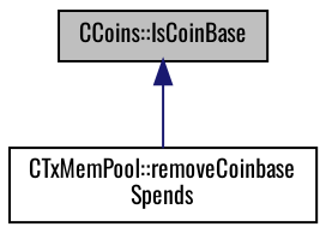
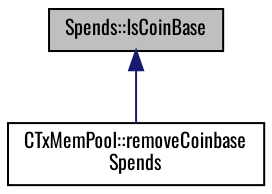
  digraph {
    rankdir=TB
    fontname=Oswald
    node [color=black fontname=Oswald fontsize=10 shape=record style=filled]
-   n1 [fillcolor=grey75 fontcolor=black height=0.2 label="CCoins::IsCoinBase" width=0.4]
+   n1 [fillcolor=grey75 fontcolor=black height=0.2 label="Spends::IsCoinBase" width=0.4]
    n2 [fillcolor=white height=0.2 label="CTxMemPool::removeCoinbase\lSpends" width=0.4]
    n1 -> n2 [color=midnightblue dir=back fontname=Oswald fontsize=10 labelfontname=Helvetica labelfontsize=10 style=solid]
  }
